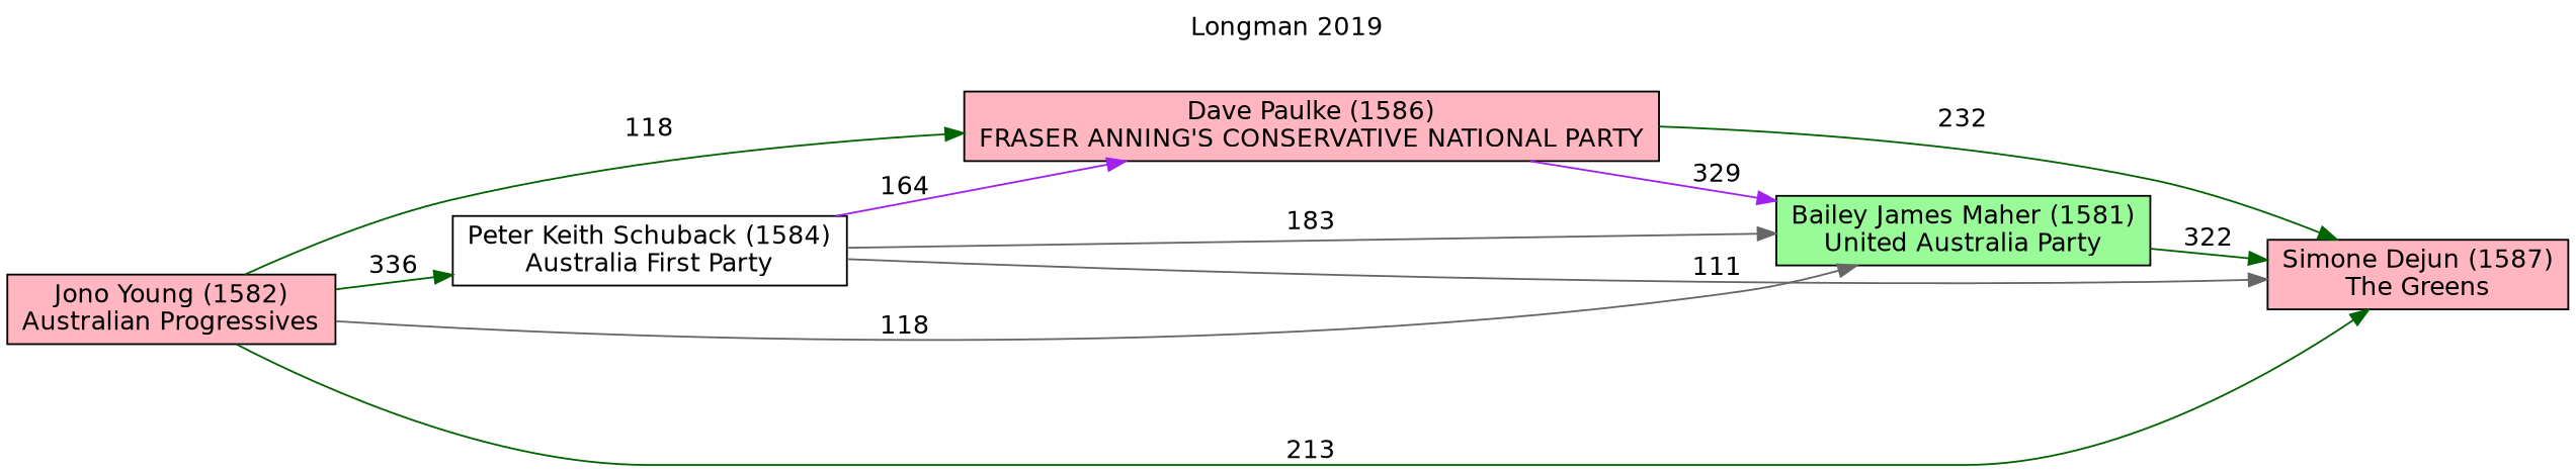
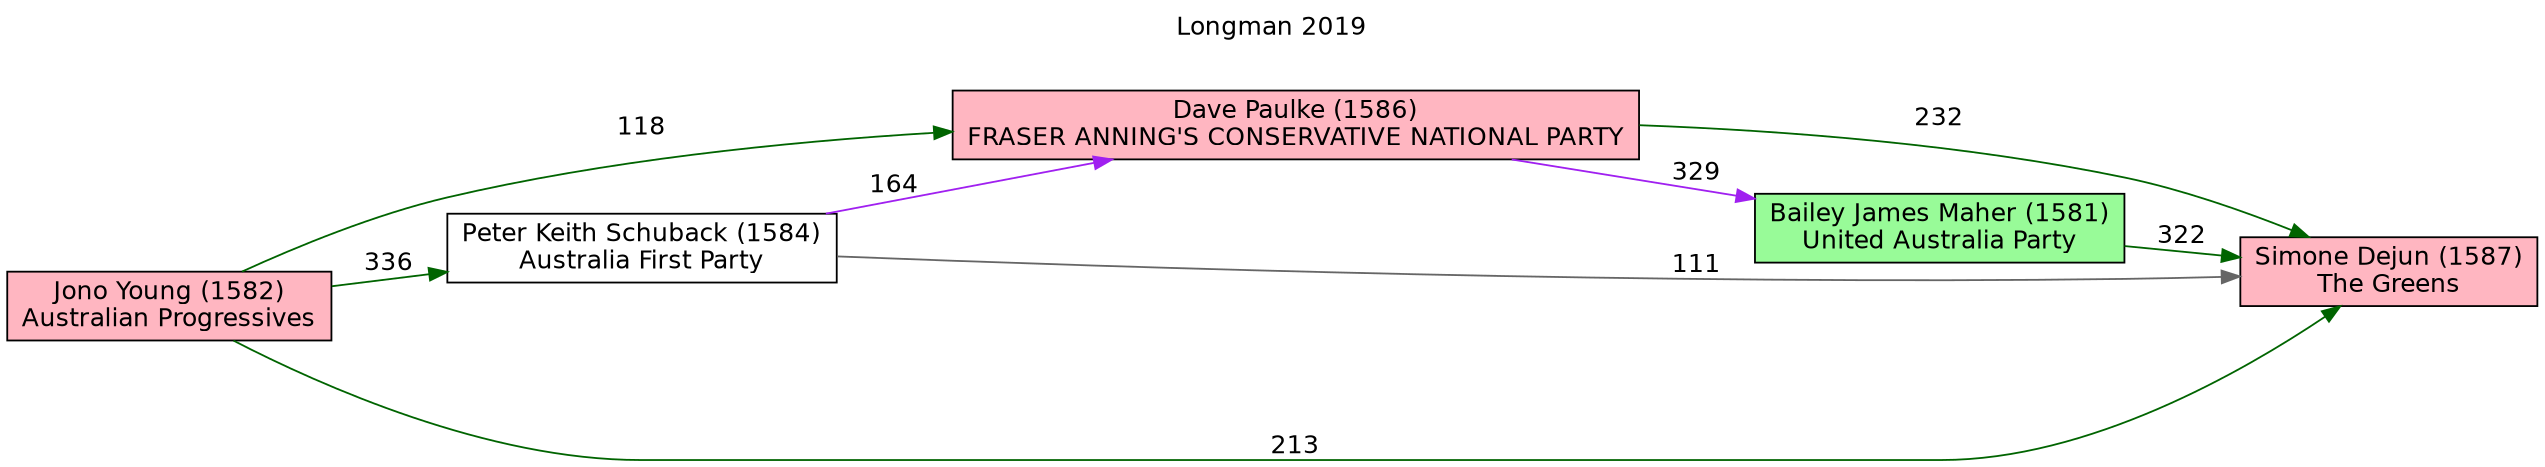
  digraph {
    fontname="DejaVu Sans"
    label="Longman 2019"
    labelloc=t
    mclimit=10
    rankdir=LR
    node [fillcolor=lightpink fontname="DejaVu Sans" shape=box style=filled]
    edge [color=darkgreen fontname="DejaVu Sans"]
    n1 [fillcolor=palegreen label="Bailey James Maher (1581)\nUnited Australia Party"]
    n2 [label="Simone Dejun (1587)\nThe Greens"]
    n3 [label="Dave Paulke (1586)\nFRASER ANNING'S CONSERVATIVE NATIONAL PARTY"]
    n4 [label="Jono Young (1582)\nAustralian Progressives"]
    n5 [fillcolor=white label="Peter Keith Schuback (1584)\nAustralia First Party"]
    n1 -> n2 [label=322]
    n3 -> n1 [color=purple label=329]
    n3 -> n2 [label=232]
-   n4 -> n1 [color=gray40 label=118]
    n4 -> n2 [label=213]
    n4 -> n3 [label=118]
    n4 -> n5 [label=336]
-   n5 -> n1 [color=gray40 label=183]
    n5 -> n2 [color=gray40 label=111]
    n5 -> n3 [color=purple label=164]
  }
